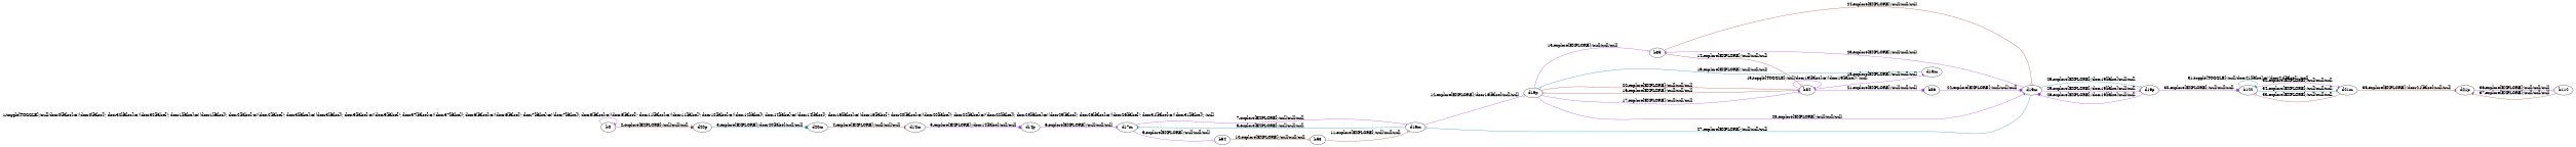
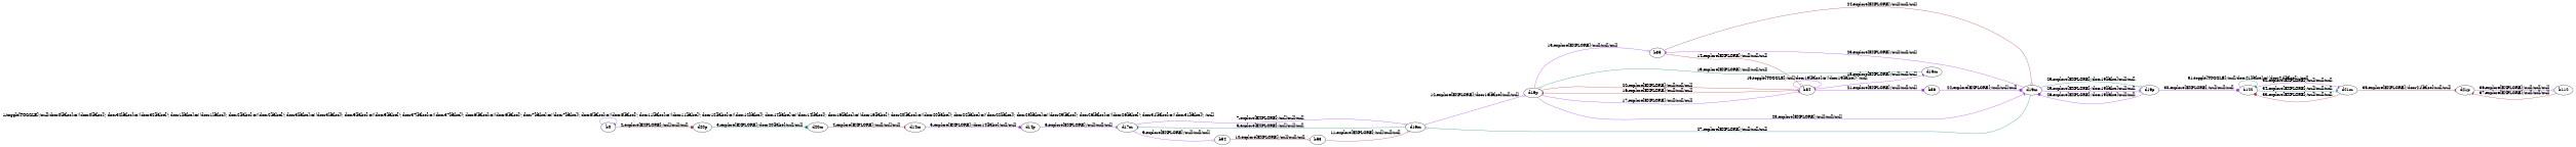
  digraph {
    rankdir=LR
    edge [arrowhead=tee color=purple]
    b0
    d20p
    d20m
    d14m
    d14p
    d17m
    d16m
    b54
    d16p
    b53
    b85
    b84
    d19m
    d18m
    b86
    d19p
    b122
    d21m
    d21p
    b112
    b0 -> b0 [label="1-toggle[TOGGLE];/null/door0[false]:=!(door0[false]); door32[false]:=!(door32[false]); door1[false]:=!(door1[false]); door2[false]:=!(door2[false]); door3[false]:=!(door3[false]); door5[false]:=!(door5[false]); door37[false]:=!(door37[false]); door6[false]:=!(door6[false]); door7[false]:=!(door7[false]); door8[false]:=!(door8[false]); door11[false]:=!(door11[false]); door12[false]:=!(door12[false]); door14[false]:=!(door14[false]); door16[false]:=!(door16[false]); door20[false]:=!(door20[false]); door22[false]:=!(door22[false]); door25[false]:=!(door25[false]); door26[false]:=!(door26[false]); door31[false]:=!(door31[false]); /null"]
    b0 -> d20p [arrowhead=box color=brown label="2-explore[EXPLORE];/null/null/null"]
    d20p -> d20m [arrowhead=box color=teal label="3-explore[EXPLORE];/door20[false]/null/null"]
    d20m -> d14m [color=brown label="4-explore[EXPLORE];/null/null/null"]
    d14m -> d14p [arrowhead=box label="5-explore[EXPLORE];/door14[false]/null/null"]
    d14p -> d17m [label="6-explore[EXPLORE];/null/null/null"]
    d17m -> d16m [arrowhead=odot label="7-explore[EXPLORE];/null/null/null"]
    d17m -> b54 [arrowhead=odot label="9-explore[EXPLORE];/null/null/null"]
    d16m -> d17m [color=teal label="8-explore[EXPLORE];/null/null/null"]
    d16m -> d16p [arrowhead=odot label="12-explore[EXPLORE];/door16[false]/null/null"]
    b54 -> b53 [arrowhead=odot color=brown label="10-explore[EXPLORE];/null/null/null"]
    d16p -> b85 [arrowhead=odot label="13-explore[EXPLORE];/null/null/null"]
    d16p -> b84 [label="17-explore[EXPLORE];/null/null/null"]
    d16p -> b84 [arrowhead=odot color=brown label="20-explore[EXPLORE];/null/null/null"]
    d16p -> d19m [label="28-explore[EXPLORE];/null/null/null"]
    b53 -> d16m [arrowhead=odot color=brown label="11-explore[EXPLORE];/null/null/null"]
    b85 -> b84 [arrowhead=odot color=brown label="14-explore[EXPLORE];/null/null/null"]
    b85 -> d19m [arrowhead=odot color=brown label="24-explore[EXPLORE];/null/null/null"]
-   b84 -> d16p [arrowhead=odot color=brown label="16-explore[EXPLORE];/null/null/null"]
+   b84 -> d16p [color=brown label="16-explore[EXPLORE];/null/null/null"]
    b84 -> b84 [label="15-toggle[TOGGLE];/null/door19[false]:=!(door19[false]); /null"]
    b84 -> d18m [label="18-explore[EXPLORE];/null/null/null"]
    b84 -> b86 [arrowhead=box label="21-explore[EXPLORE];/null/null/null"]
    d19m -> d16m [arrowhead=odot color=teal label="27-explore[EXPLORE];/null/null/null"]
    d19m -> b85 [label="23-explore[EXPLORE];/null/null/null"]
    d19m -> d19p [arrowhead=odot color=teal label="25-explore[EXPLORE];/door19[false]/null/null"]
    d19m -> d19p [label="29-explore[EXPLORE];/door19[false]/null/null"]
    d18m -> d16p [arrowhead=odot color=teal label="19-explore[EXPLORE];/null/null/null"]
    b86 -> d19m [arrowhead=box label="22-explore[EXPLORE];/null/null/null"]
    d19p -> d19m [arrowhead=box label="26-explore[EXPLORE];/door19[false]/null/null"]
    d19p -> b122 [arrowhead=box label="30-explore[EXPLORE];/null/null/null"]
    b122 -> b122 [color=teal label="31-toggle[TOGGLE];/null/door21[false]:=!(door21[false]); /null"]
    b122 -> d21m [label="32-explore[EXPLORE];/null/null/null"]
    b122 -> d21m [color=teal label="34-explore[EXPLORE];/null/null/null"]
-   d21m -> b122 [arrowhead=odot color=brown label="33-explore[EXPLORE];/null/null/null"]
+   d21m -> b122 [arrowhead=box color=brown label="33-explore[EXPLORE];/null/null/null"]
    d21m -> d21p [color=brown label="35-explore[EXPLORE];/door21[false]/null/null"]
    d21p -> b112 [arrowhead=odot label="36-explore[EXPLORE];/null/null/null"]
    b112 -> d21p [color=brown label="37-explore[EXPLORE];/null/null/null"]
  }
